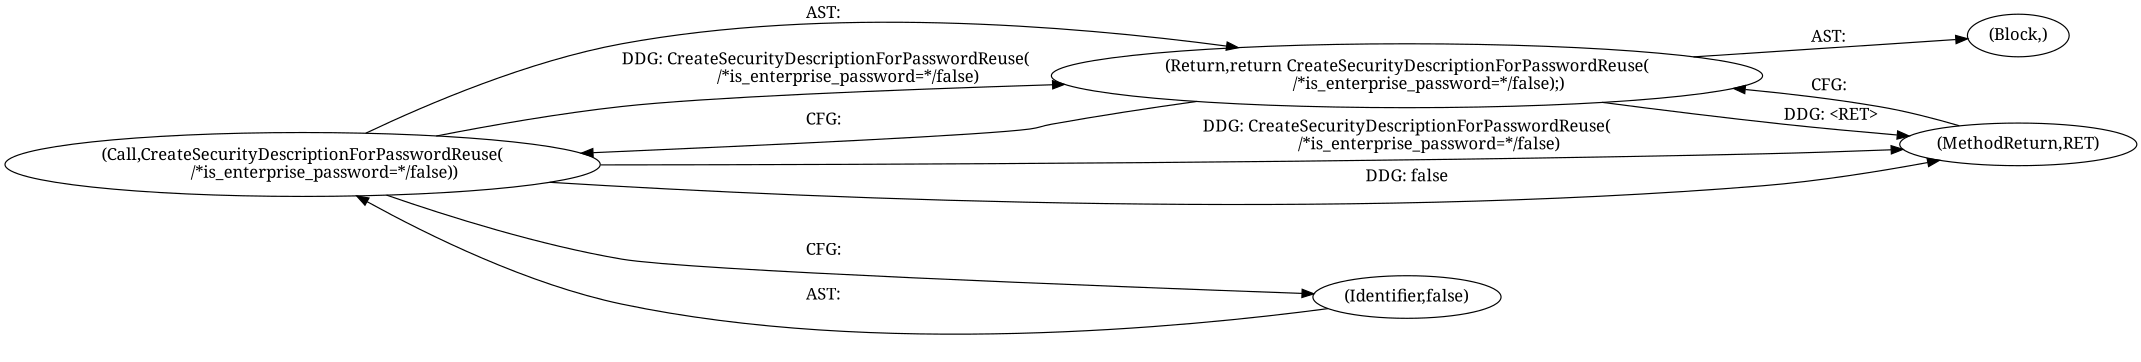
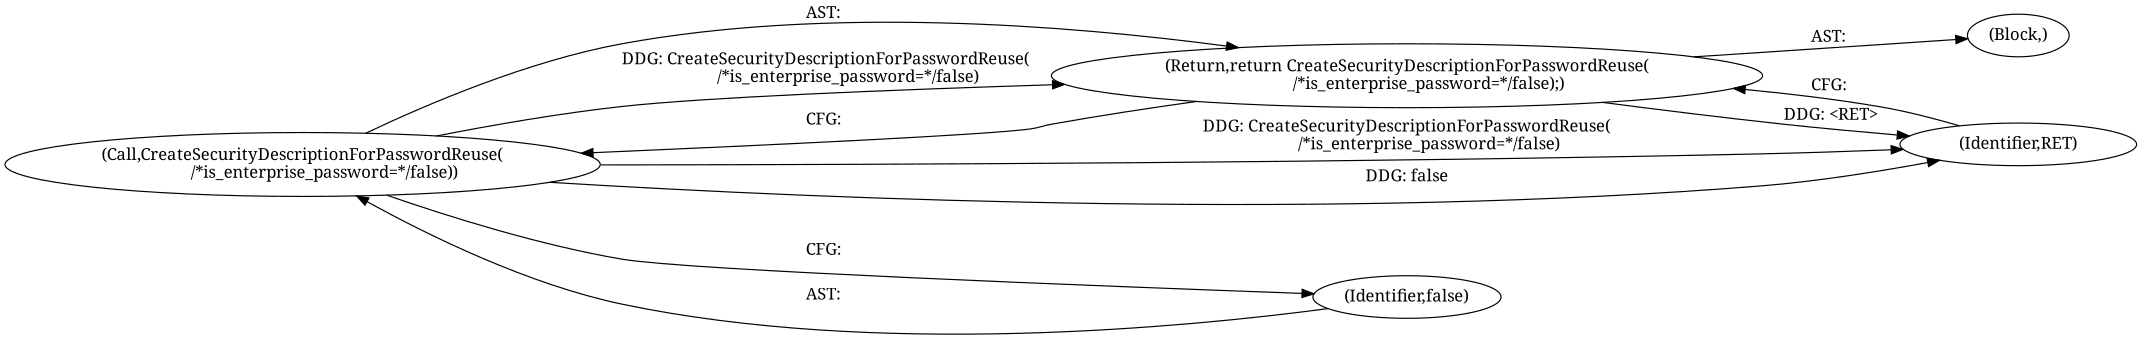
  digraph {
    rankdir=LR
    fontname="Noto Serif"
    node [fontname="Noto Serif"]
    edge [fontname="Noto Serif"]
    n1 [label="(Call,CreateSecurityDescriptionForPasswordReuse(\n          /*is_enterprise_password=*/false))"]
    n2 [label="(Return,return CreateSecurityDescriptionForPasswordReuse(\n          /*is_enterprise_password=*/false);)"]
-   n3 [label="(MethodReturn,RET)"]
+   n3 [label="(Identifier,RET)"]
    n4 [label="(Identifier,false)"]
    n5 [label="(Block,)"]
    n1 -> n2 [label="AST: "]
    n1 -> n2 [label="DDG: CreateSecurityDescriptionForPasswordReuse(\n          /*is_enterprise_password=*/false)"]
    n1 -> n3 [label="DDG: CreateSecurityDescriptionForPasswordReuse(\n          /*is_enterprise_password=*/false)"]
    n1 -> n3 [label="DDG: false"]
    n1 -> n4 [label="CFG: "]
    n2 -> n1 [label="CFG: "]
    n2 -> n3 [label="DDG: <RET>"]
    n2 -> n5 [label="AST: "]
    n3 -> n2 [label="CFG: "]
    n4 -> n1 [label="AST: "]
  }
